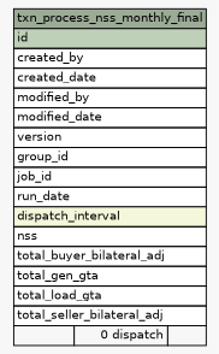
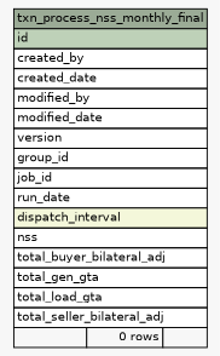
  digraph {
    bgcolor="#f7f7f7"
    fontname=Helvetica
    fontsize=11
    nodesep=0.18
    rankdir=RL
    ranksep=0.46
-   n1 [fontname=Helvetica fontsize=11 label=<     <TABLE BORDER="0" CELLBORDER="1" CELLSPACING="0" BGCOLOR="#ffffff">       <TR><TD COLSPAN="3" BGCOLOR="#9bab96" ALIGN="CENTER">txn_process_nss_monthly_final</TD></TR>       <TR><TD PORT="id" COLSPAN="3" BGCOLOR="#bed1b8" ALIGN="LEFT">id</TD></TR>       <TR><TD PORT="created_by" COLSPAN="3" ALIGN="LEFT">created_by</TD></TR>       <TR><TD PORT="created_date" COLSPAN="3" ALIGN="LEFT">created_date</TD></TR>       <TR><TD PORT="modified_by" COLSPAN="3" ALIGN="LEFT">modified_by</TD></TR>       <TR><TD PORT="modified_date" COLSPAN="3" ALIGN="LEFT">modified_date</TD></TR>       <TR><TD PORT="version" COLSPAN="3" ALIGN="LEFT">version</TD></TR>       <TR><TD PORT="group_id" COLSPAN="3" ALIGN="LEFT">group_id</TD></TR>       <TR><TD PORT="job_id" COLSPAN="3" ALIGN="LEFT">job_id</TD></TR>       <TR><TD PORT="run_date" COLSPAN="3" ALIGN="LEFT">run_date</TD></TR>       <TR><TD PORT="dispatch_interval" COLSPAN="3" BGCOLOR="#f4f7da" ALIGN="LEFT">dispatch_interval</TD></TR>       <TR><TD PORT="nss" COLSPAN="3" ALIGN="LEFT">nss</TD></TR>       <TR><TD PORT="total_buyer_bilateral_adj" COLSPAN="3" ALIGN="LEFT">total_buyer_bilateral_adj</TD></TR>       <TR><TD PORT="total_gen_gta" COLSPAN="3" ALIGN="LEFT">total_gen_gta</TD></TR>       <TR><TD PORT="total_load_gta" COLSPAN="3" ALIGN="LEFT">total_load_gta</TD></TR>       <TR><TD PORT="total_seller_bilateral_adj" COLSPAN="3" ALIGN="LEFT">total_seller_bilateral_adj</TD></TR>       <TR><TD ALIGN="LEFT" BGCOLOR="#f7f7f7">  </TD><TD ALIGN="RIGHT" BGCOLOR="#f7f7f7">0 dispatch</TD><TD ALIGN="RIGHT" BGCOLOR="#f7f7f7">  </TD></TR>     </TABLE>> shape=plaintext]
+   n1 [fontname=Helvetica fontsize=11 label=<     <TABLE BORDER="0" CELLBORDER="1" CELLSPACING="0" BGCOLOR="#ffffff">       <TR><TD COLSPAN="3" BGCOLOR="#9bab96" ALIGN="CENTER">txn_process_nss_monthly_final</TD></TR>       <TR><TD PORT="id" COLSPAN="3" BGCOLOR="#bed1b8" ALIGN="LEFT">id</TD></TR>       <TR><TD PORT="created_by" COLSPAN="3" ALIGN="LEFT">created_by</TD></TR>       <TR><TD PORT="created_date" COLSPAN="3" ALIGN="LEFT">created_date</TD></TR>       <TR><TD PORT="modified_by" COLSPAN="3" ALIGN="LEFT">modified_by</TD></TR>       <TR><TD PORT="modified_date" COLSPAN="3" ALIGN="LEFT">modified_date</TD></TR>       <TR><TD PORT="version" COLSPAN="3" ALIGN="LEFT">version</TD></TR>       <TR><TD PORT="group_id" COLSPAN="3" ALIGN="LEFT">group_id</TD></TR>       <TR><TD PORT="job_id" COLSPAN="3" ALIGN="LEFT">job_id</TD></TR>       <TR><TD PORT="run_date" COLSPAN="3" ALIGN="LEFT">run_date</TD></TR>       <TR><TD PORT="dispatch_interval" COLSPAN="3" BGCOLOR="#f4f7da" ALIGN="LEFT">dispatch_interval</TD></TR>       <TR><TD PORT="nss" COLSPAN="3" ALIGN="LEFT">nss</TD></TR>       <TR><TD PORT="total_buyer_bilateral_adj" COLSPAN="3" ALIGN="LEFT">total_buyer_bilateral_adj</TD></TR>       <TR><TD PORT="total_gen_gta" COLSPAN="3" ALIGN="LEFT">total_gen_gta</TD></TR>       <TR><TD PORT="total_load_gta" COLSPAN="3" ALIGN="LEFT">total_load_gta</TD></TR>       <TR><TD PORT="total_seller_bilateral_adj" COLSPAN="3" ALIGN="LEFT">total_seller_bilateral_adj</TD></TR>       <TR><TD ALIGN="LEFT" BGCOLOR="#f7f7f7">  </TD><TD ALIGN="RIGHT" BGCOLOR="#f7f7f7">0 rows</TD><TD ALIGN="RIGHT" BGCOLOR="#f7f7f7">  </TD></TR>     </TABLE>> shape=plaintext]
  }
